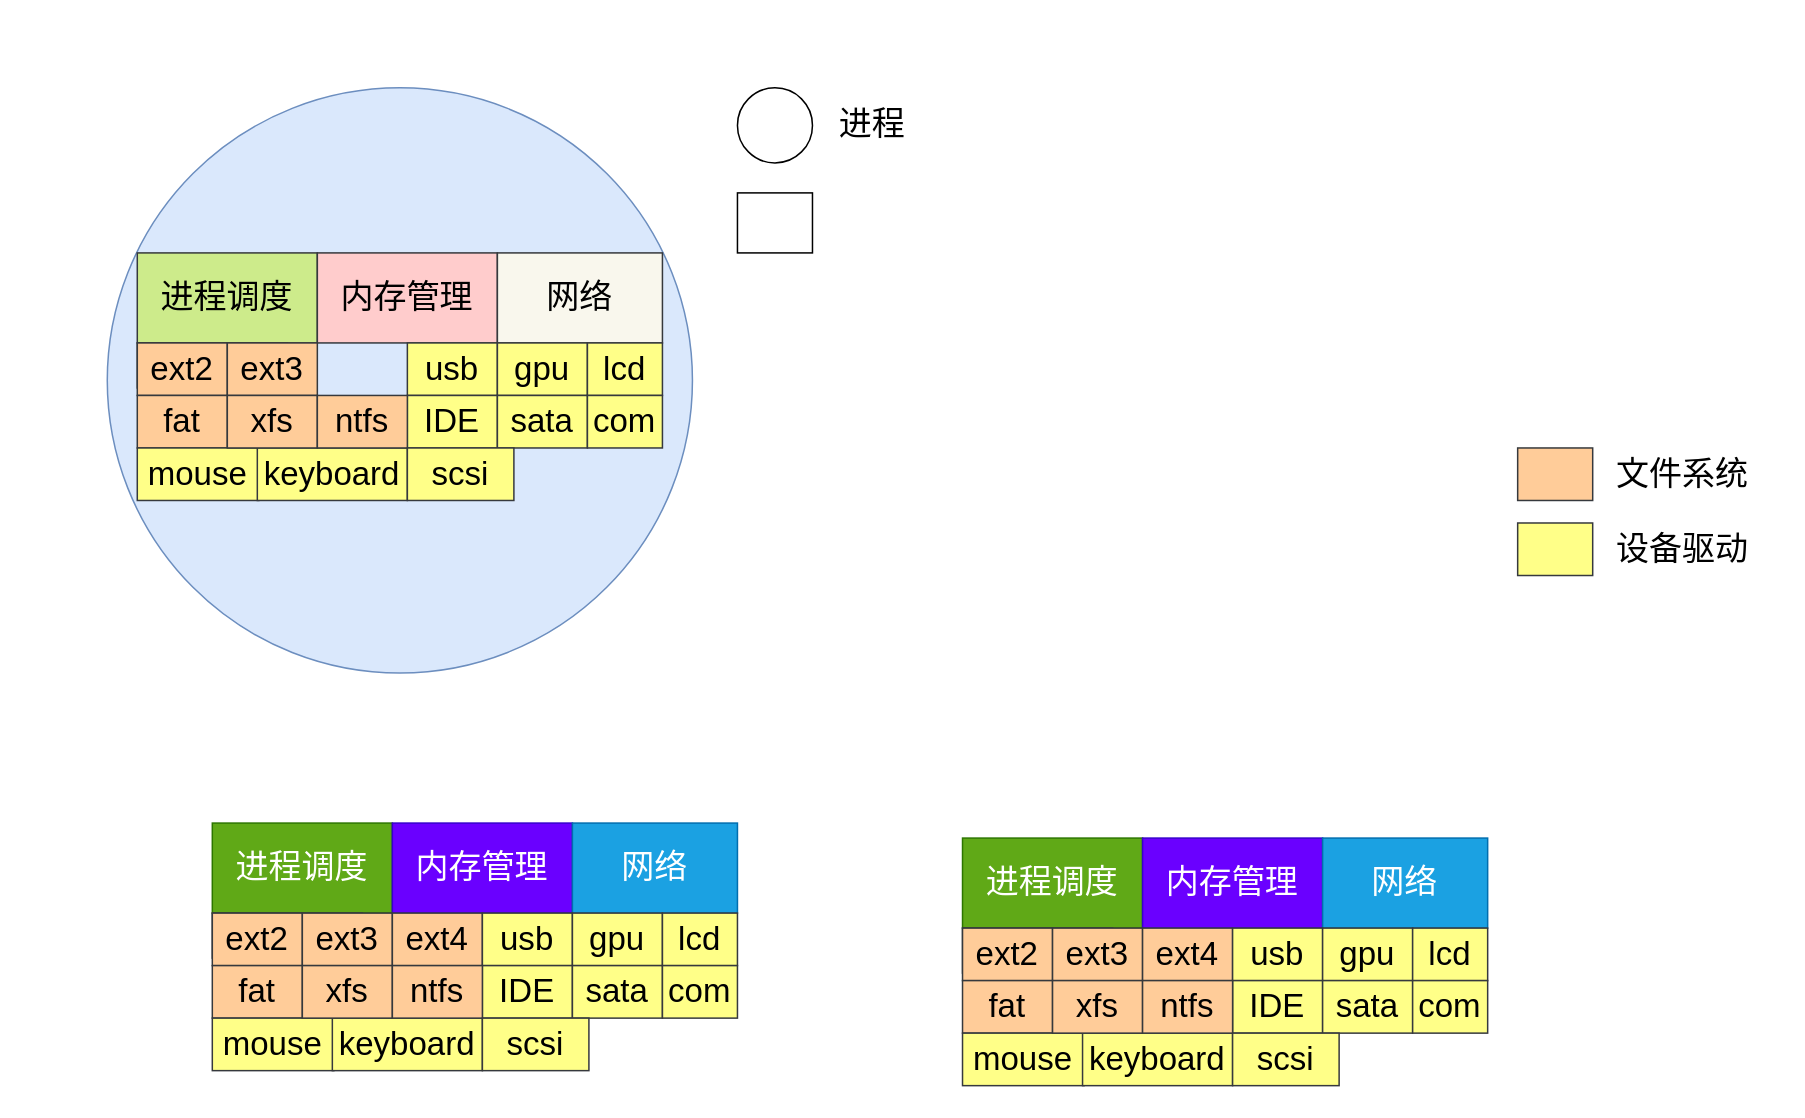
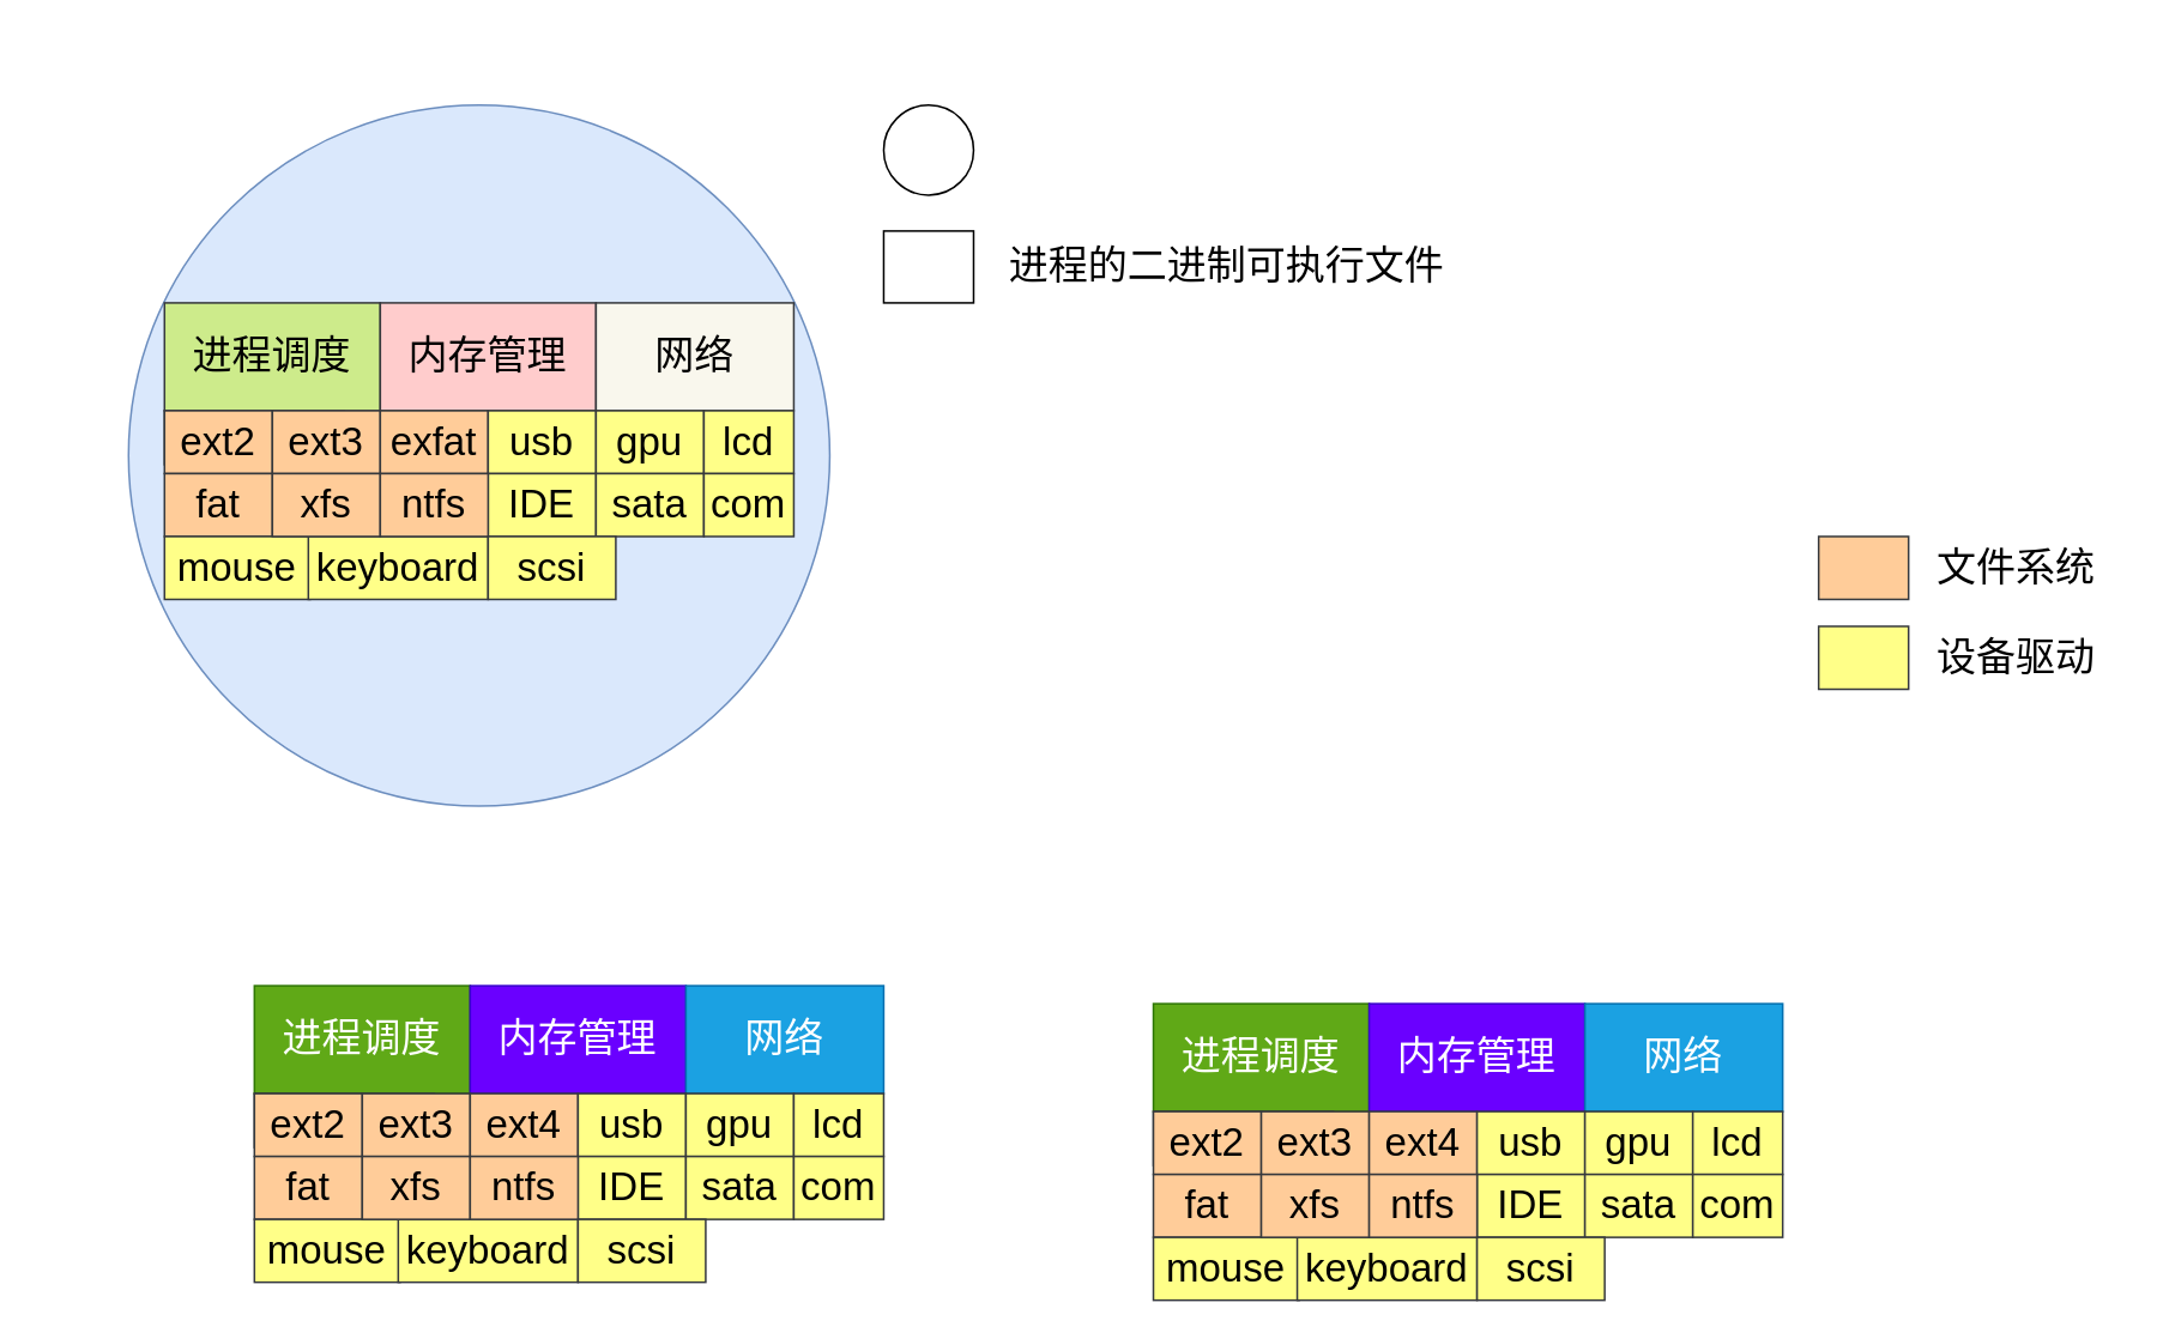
  <mxCell id="0" />
  <mxCell id="1" parent="0" />
  <mxCell id="2" value="" style="rounded=0;whiteSpace=wrap;html=1;fontSize=22;fontColor=#000000;fillColor=none;strokeColor=none;" vertex="1" parent="1"><mxGeometry x="20" y="20.5" width="850" height="450" as="geometry" /></mxCell>
  <mxCell id="3" value="" style="ellipse;whiteSpace=wrap;html=1;aspect=fixed;fontSize=22;fillColor=#dae8fc;strokeColor=#6c8ebf;" vertex="1" parent="1"><mxGeometry x="71" y="58" width="390" height="390" as="geometry" /></mxCell>
  <mxCell id="4" value="" style="ellipse;whiteSpace=wrap;html=1;aspect=fixed;fontSize=22;" vertex="1" parent="1"><mxGeometry x="491" y="58" width="50" height="50" as="geometry" /></mxCell>
- <mxCell id="5" value="进程" style="text;html=1;strokeColor=none;fillColor=none;align=center;verticalAlign=middle;whiteSpace=wrap;rounded=0;fontSize=22;" vertex="1" parent="1"><mxGeometry x="541" y="68" width="80" height="30" as="geometry" /></mxCell>
  <mxCell id="6" value="" style="rounded=0;whiteSpace=wrap;html=1;" vertex="1" parent="1"><mxGeometry x="491" y="128" width="50" height="40" as="geometry" /></mxCell>
+ <mxCell id="7" value="进程的二进制可执行文件" style="text;html=1;strokeColor=none;fillColor=none;align=center;verticalAlign=middle;whiteSpace=wrap;rounded=0;fontSize=22;" vertex="1" parent="1"><mxGeometry x="541.5" y="133" width="280" height="30" as="geometry" /></mxCell>
  <mxCell id="8" value="&lt;font style=&quot;font-size: 22px&quot;&gt;进程调度&lt;/font&gt;" style="rounded=0;whiteSpace=wrap;html=1;fillColor=#60a917;fontColor=#ffffff;strokeColor=#2D7600;" vertex="1" parent="1"><mxGeometry x="641" y="558" width="120" height="60" as="geometry" /></mxCell>
  <mxCell id="9" value="&lt;font style=&quot;font-size: 22px&quot;&gt;内存管理&lt;/font&gt;" style="rounded=0;whiteSpace=wrap;html=1;fillColor=#6a00ff;fontColor=#ffffff;strokeColor=#3700CC;" vertex="1" parent="1"><mxGeometry x="761" y="558" width="120" height="60" as="geometry" /></mxCell>
  <mxCell id="10" value="&lt;span style=&quot;font-size: 22px&quot;&gt;网络&lt;/span&gt;" style="rounded=0;whiteSpace=wrap;html=1;fillColor=#1ba1e2;fontColor=#ffffff;strokeColor=#006EAF;" vertex="1" parent="1"><mxGeometry x="881" y="558" width="110" height="60" as="geometry" /></mxCell>
  <mxCell id="11" value="&lt;font color=&quot;#ffffff&quot;&gt;文件系统&lt;/font&gt;" style="text;html=1;strokeColor=#36393d;fillColor=#ffcc99;align=center;verticalAlign=middle;whiteSpace=wrap;rounded=0;fontSize=22;" vertex="1" parent="1"><mxGeometry x="641" y="618" width="100" height="30" as="geometry" /></mxCell>
  <mxCell id="12" value="ext2" style="rounded=0;whiteSpace=wrap;html=1;fontSize=22;fillColor=#ffcc99;strokeColor=#36393d;" vertex="1" parent="1"><mxGeometry x="641" y="618" width="60" height="35" as="geometry" /></mxCell>
  <mxCell id="13" value="ext3" style="rounded=0;whiteSpace=wrap;html=1;fontSize=22;fillColor=#ffcc99;strokeColor=#36393d;" vertex="1" parent="1"><mxGeometry x="701" y="618" width="60" height="35" as="geometry" /></mxCell>
  <mxCell id="14" value="ext4" style="rounded=0;whiteSpace=wrap;html=1;fontSize=22;fillColor=#ffcc99;strokeColor=#36393d;" vertex="1" parent="1"><mxGeometry x="761" y="618" width="60" height="35" as="geometry" /></mxCell>
  <mxCell id="15" value="fat" style="rounded=0;whiteSpace=wrap;html=1;fontSize=22;fillColor=#ffcc99;strokeColor=#36393d;" vertex="1" parent="1"><mxGeometry x="641" y="653" width="60" height="35" as="geometry" /></mxCell>
  <mxCell id="16" value="&lt;font color=&quot;#ffffff&quot;&gt;设备驱动&lt;/font&gt;" style="text;html=1;strokeColor=none;fillColor=none;align=center;verticalAlign=middle;whiteSpace=wrap;rounded=0;fontSize=22;" vertex="1" parent="1"><mxGeometry x="830" y="618" width="100" height="30" as="geometry" /></mxCell>
  <mxCell id="17" value="usb" style="rounded=0;whiteSpace=wrap;html=1;fontSize=22;fillColor=#ffff88;strokeColor=#36393d;" vertex="1" parent="1"><mxGeometry x="821" y="618" width="60" height="35" as="geometry" /></mxCell>
  <mxCell id="18" value="gpu" style="rounded=0;whiteSpace=wrap;html=1;fontSize=22;fillColor=#ffff88;strokeColor=#36393d;" vertex="1" parent="1"><mxGeometry x="881" y="618" width="60" height="35" as="geometry" /></mxCell>
  <mxCell id="19" value="IDE" style="rounded=0;whiteSpace=wrap;html=1;fontSize=22;fillColor=#ffff88;strokeColor=#36393d;" vertex="1" parent="1"><mxGeometry x="821" y="653" width="60" height="35" as="geometry" /></mxCell>
  <mxCell id="20" value="mouse" style="rounded=0;whiteSpace=wrap;html=1;fontSize=22;fillColor=#ffff88;strokeColor=#36393d;" vertex="1" parent="1"><mxGeometry x="641" y="688" width="81" height="35" as="geometry" /></mxCell>
  <mxCell id="21" value="keyboard" style="rounded=0;whiteSpace=wrap;html=1;fontSize=22;fillColor=#ffff88;strokeColor=#36393d;" vertex="1" parent="1"><mxGeometry x="721" y="688" width="100" height="35" as="geometry" /></mxCell>
  <mxCell id="22" value="xfs" style="rounded=0;whiteSpace=wrap;html=1;fontSize=22;fillColor=#ffcc99;strokeColor=#36393d;" vertex="1" parent="1"><mxGeometry x="701" y="653" width="60" height="35" as="geometry" /></mxCell>
  <mxCell id="23" value="ntfs" style="rounded=0;whiteSpace=wrap;html=1;fontSize=22;fillColor=#ffcc99;strokeColor=#36393d;" vertex="1" parent="1"><mxGeometry x="761" y="653" width="60" height="35" as="geometry" /></mxCell>
  <mxCell id="24" value="sata" style="rounded=0;whiteSpace=wrap;html=1;fontSize=22;fillColor=#ffff88;strokeColor=#36393d;" vertex="1" parent="1"><mxGeometry x="881" y="653" width="60" height="35" as="geometry" /></mxCell>
  <mxCell id="25" value="lcd" style="rounded=0;whiteSpace=wrap;html=1;fontSize=22;fillColor=#ffff88;strokeColor=#36393d;" vertex="1" parent="1"><mxGeometry x="941" y="618" width="50" height="35" as="geometry" /></mxCell>
  <mxCell id="26" value="scsi" style="rounded=0;whiteSpace=wrap;html=1;fontSize=22;fillColor=#ffff88;strokeColor=#36393d;" vertex="1" parent="1"><mxGeometry x="821" y="688" width="71" height="35" as="geometry" /></mxCell>
  <mxCell id="27" value="" style="rounded=0;whiteSpace=wrap;html=1;fontSize=22;fillColor=#ffcc99;strokeColor=#36393d;" vertex="1" parent="1"><mxGeometry x="1011" y="298" width="50" height="35" as="geometry" /></mxCell>
  <mxCell id="28" value="文件系统" style="text;html=1;strokeColor=none;fillColor=none;align=center;verticalAlign=middle;whiteSpace=wrap;rounded=0;fontSize=22;" vertex="1" parent="1"><mxGeometry x="1061" y="300.5" width="120" height="30" as="geometry" /></mxCell>
  <mxCell id="29" value="" style="rounded=0;whiteSpace=wrap;html=1;fontSize=22;fillColor=#ffff88;strokeColor=#36393d;" vertex="1" parent="1"><mxGeometry x="1011" y="348" width="50" height="35" as="geometry" /></mxCell>
  <mxCell id="30" value="设备驱动" style="text;html=1;strokeColor=none;fillColor=none;align=center;verticalAlign=middle;whiteSpace=wrap;rounded=0;fontSize=22;" vertex="1" parent="1"><mxGeometry x="1061" y="350.5" width="120" height="30" as="geometry" /></mxCell>
  <mxCell id="31" value="com" style="rounded=0;whiteSpace=wrap;html=1;fontSize=22;fillColor=#ffff88;strokeColor=#36393d;" vertex="1" parent="1"><mxGeometry x="941" y="653" width="50" height="35" as="geometry" /></mxCell>
  <mxCell id="32" value="&lt;font style=&quot;font-size: 22px&quot;&gt;进程调度&lt;/font&gt;" style="rounded=0;whiteSpace=wrap;html=1;fillColor=#60a917;fontColor=#ffffff;strokeColor=#2D7600;" vertex="1" parent="1"><mxGeometry x="141" y="548" width="120" height="60" as="geometry" /></mxCell>
  <mxCell id="33" value="&lt;font style=&quot;font-size: 22px&quot;&gt;内存管理&lt;/font&gt;" style="rounded=0;whiteSpace=wrap;html=1;fillColor=#6a00ff;fontColor=#ffffff;strokeColor=#3700CC;" vertex="1" parent="1"><mxGeometry x="261" y="548" width="120" height="60" as="geometry" /></mxCell>
  <mxCell id="34" value="&lt;span style=&quot;font-size: 22px&quot;&gt;网络&lt;/span&gt;" style="rounded=0;whiteSpace=wrap;html=1;fillColor=#1ba1e2;fontColor=#ffffff;strokeColor=#006EAF;" vertex="1" parent="1"><mxGeometry x="381" y="548" width="110" height="60" as="geometry" /></mxCell>
  <mxCell id="35" value="&lt;font color=&quot;#ffffff&quot;&gt;文件系统&lt;/font&gt;" style="text;html=1;strokeColor=#36393d;fillColor=#ffcc99;align=center;verticalAlign=middle;whiteSpace=wrap;rounded=0;fontSize=22;" vertex="1" parent="1"><mxGeometry x="141" y="608" width="100" height="30" as="geometry" /></mxCell>
  <mxCell id="36" value="ext2" style="rounded=0;whiteSpace=wrap;html=1;fontSize=22;fillColor=#ffcc99;strokeColor=#36393d;" vertex="1" parent="1"><mxGeometry x="141" y="608" width="60" height="35" as="geometry" /></mxCell>
  <mxCell id="37" value="ext3" style="rounded=0;whiteSpace=wrap;html=1;fontSize=22;fillColor=#ffcc99;strokeColor=#36393d;" vertex="1" parent="1"><mxGeometry x="201" y="608" width="60" height="35" as="geometry" /></mxCell>
  <mxCell id="38" value="ext4" style="rounded=0;whiteSpace=wrap;html=1;fontSize=22;fillColor=#ffcc99;strokeColor=#36393d;" vertex="1" parent="1"><mxGeometry x="261" y="608" width="60" height="35" as="geometry" /></mxCell>
  <mxCell id="39" value="fat" style="rounded=0;whiteSpace=wrap;html=1;fontSize=22;fillColor=#ffcc99;strokeColor=#36393d;" vertex="1" parent="1"><mxGeometry x="141" y="643" width="60" height="35" as="geometry" /></mxCell>
  <mxCell id="40" value="&lt;font color=&quot;#ffffff&quot;&gt;设备驱动&lt;/font&gt;" style="text;html=1;strokeColor=none;fillColor=none;align=center;verticalAlign=middle;whiteSpace=wrap;rounded=0;fontSize=22;" vertex="1" parent="1"><mxGeometry x="330" y="608" width="100" height="30" as="geometry" /></mxCell>
  <mxCell id="41" value="usb" style="rounded=0;whiteSpace=wrap;html=1;fontSize=22;fillColor=#ffff88;strokeColor=#36393d;" vertex="1" parent="1"><mxGeometry x="321" y="608" width="60" height="35" as="geometry" /></mxCell>
  <mxCell id="42" value="gpu" style="rounded=0;whiteSpace=wrap;html=1;fontSize=22;fillColor=#ffff88;strokeColor=#36393d;" vertex="1" parent="1"><mxGeometry x="381" y="608" width="60" height="35" as="geometry" /></mxCell>
  <mxCell id="43" value="IDE" style="rounded=0;whiteSpace=wrap;html=1;fontSize=22;fillColor=#ffff88;strokeColor=#36393d;" vertex="1" parent="1"><mxGeometry x="321" y="643" width="60" height="35" as="geometry" /></mxCell>
  <mxCell id="44" value="mouse" style="rounded=0;whiteSpace=wrap;html=1;fontSize=22;fillColor=#ffff88;strokeColor=#36393d;" vertex="1" parent="1"><mxGeometry x="141" y="678" width="81" height="35" as="geometry" /></mxCell>
  <mxCell id="45" value="keyboard" style="rounded=0;whiteSpace=wrap;html=1;fontSize=22;fillColor=#ffff88;strokeColor=#36393d;" vertex="1" parent="1"><mxGeometry x="221" y="678" width="100" height="35" as="geometry" /></mxCell>
  <mxCell id="46" value="xfs" style="rounded=0;whiteSpace=wrap;html=1;fontSize=22;fillColor=#ffcc99;strokeColor=#36393d;" vertex="1" parent="1"><mxGeometry x="201" y="643" width="60" height="35" as="geometry" /></mxCell>
  <mxCell id="47" value="ntfs" style="rounded=0;whiteSpace=wrap;html=1;fontSize=22;fillColor=#ffcc99;strokeColor=#36393d;" vertex="1" parent="1"><mxGeometry x="261" y="643" width="60" height="35" as="geometry" /></mxCell>
  <mxCell id="48" value="sata" style="rounded=0;whiteSpace=wrap;html=1;fontSize=22;fillColor=#ffff88;strokeColor=#36393d;" vertex="1" parent="1"><mxGeometry x="381" y="643" width="60" height="35" as="geometry" /></mxCell>
  <mxCell id="49" value="lcd" style="rounded=0;whiteSpace=wrap;html=1;fontSize=22;fillColor=#ffff88;strokeColor=#36393d;" vertex="1" parent="1"><mxGeometry x="441" y="608" width="50" height="35" as="geometry" /></mxCell>
  <mxCell id="50" value="scsi" style="rounded=0;whiteSpace=wrap;html=1;fontSize=22;fillColor=#ffff88;strokeColor=#36393d;" vertex="1" parent="1"><mxGeometry x="321" y="678" width="71" height="35" as="geometry" /></mxCell>
  <mxCell id="51" value="com" style="rounded=0;whiteSpace=wrap;html=1;fontSize=22;fillColor=#ffff88;strokeColor=#36393d;" vertex="1" parent="1"><mxGeometry x="441" y="643" width="50" height="35" as="geometry" /></mxCell>
  <mxCell id="52" value="&lt;font style=&quot;font-size: 22px&quot;&gt;进程调度&lt;/font&gt;" style="rounded=0;whiteSpace=wrap;html=1;fillColor=#cdeb8b;strokeColor=#36393d;" vertex="1" parent="1"><mxGeometry x="91" y="168" width="120" height="60" as="geometry" /></mxCell>
  <mxCell id="53" value="&lt;font style=&quot;font-size: 22px&quot;&gt;内存管理&lt;/font&gt;" style="rounded=0;whiteSpace=wrap;html=1;fillColor=#ffcccc;strokeColor=#36393d;" vertex="1" parent="1"><mxGeometry x="211" y="168" width="120" height="60" as="geometry" /></mxCell>
  <mxCell id="54" value="&lt;span style=&quot;font-size: 22px&quot;&gt;网络&lt;/span&gt;" style="rounded=0;whiteSpace=wrap;html=1;fillColor=#f9f7ed;strokeColor=#36393d;" vertex="1" parent="1"><mxGeometry x="331" y="168" width="110" height="60" as="geometry" /></mxCell>
  <mxCell id="55" value="&lt;font color=&quot;#ffffff&quot;&gt;文件系统&lt;/font&gt;" style="text;html=1;strokeColor=#36393d;fillColor=#ffcc99;align=center;verticalAlign=middle;whiteSpace=wrap;rounded=0;fontSize=22;" vertex="1" parent="1"><mxGeometry x="91" y="228" width="100" height="30" as="geometry" /></mxCell>
  <mxCell id="56" value="ext2" style="rounded=0;whiteSpace=wrap;html=1;fontSize=22;fillColor=#ffcc99;strokeColor=#36393d;" vertex="1" parent="1"><mxGeometry x="91" y="228" width="60" height="35" as="geometry" /></mxCell>
  <mxCell id="57" value="ext3" style="rounded=0;whiteSpace=wrap;html=1;fontSize=22;fillColor=#ffcc99;strokeColor=#36393d;" vertex="1" parent="1"><mxGeometry x="151" y="228" width="60" height="35" as="geometry" /></mxCell>
+ <mxCell id="58" value="exfat" style="rounded=0;whiteSpace=wrap;html=1;fontSize=22;fillColor=#ffcc99;strokeColor=#36393d;" vertex="1" parent="1"><mxGeometry x="211" y="228" width="60" height="35" as="geometry" /></mxCell>
  <mxCell id="59" value="fat" style="rounded=0;whiteSpace=wrap;html=1;fontSize=22;fillColor=#ffcc99;strokeColor=#36393d;" vertex="1" parent="1"><mxGeometry x="91" y="263" width="60" height="35" as="geometry" /></mxCell>
  <mxCell id="60" value="&lt;font color=&quot;#ffffff&quot;&gt;设备驱动&lt;/font&gt;" style="text;html=1;strokeColor=none;fillColor=none;align=center;verticalAlign=middle;whiteSpace=wrap;rounded=0;fontSize=22;" vertex="1" parent="1"><mxGeometry x="280" y="228" width="100" height="30" as="geometry" /></mxCell>
  <mxCell id="61" value="usb" style="rounded=0;whiteSpace=wrap;html=1;fontSize=22;fillColor=#ffff88;strokeColor=#36393d;" vertex="1" parent="1"><mxGeometry x="271" y="228" width="60" height="35" as="geometry" /></mxCell>
  <mxCell id="62" value="gpu" style="rounded=0;whiteSpace=wrap;html=1;fontSize=22;fillColor=#ffff88;strokeColor=#36393d;" vertex="1" parent="1"><mxGeometry x="331" y="228" width="60" height="35" as="geometry" /></mxCell>
  <mxCell id="63" value="IDE" style="rounded=0;whiteSpace=wrap;html=1;fontSize=22;fillColor=#ffff88;strokeColor=#36393d;" vertex="1" parent="1"><mxGeometry x="271" y="263" width="60" height="35" as="geometry" /></mxCell>
  <mxCell id="64" value="mouse" style="rounded=0;whiteSpace=wrap;html=1;fontSize=22;fillColor=#ffff88;strokeColor=#36393d;" vertex="1" parent="1"><mxGeometry x="91" y="298" width="81" height="35" as="geometry" /></mxCell>
  <mxCell id="65" value="keyboard" style="rounded=0;whiteSpace=wrap;html=1;fontSize=22;fillColor=#ffff88;strokeColor=#36393d;" vertex="1" parent="1"><mxGeometry x="171" y="298" width="100" height="35" as="geometry" /></mxCell>
  <mxCell id="66" value="xfs" style="rounded=0;whiteSpace=wrap;html=1;fontSize=22;fillColor=#ffcc99;strokeColor=#36393d;" vertex="1" parent="1"><mxGeometry x="151" y="263" width="60" height="35" as="geometry" /></mxCell>
  <mxCell id="67" value="ntfs" style="rounded=0;whiteSpace=wrap;html=1;fontSize=22;fillColor=#ffcc99;strokeColor=#36393d;" vertex="1" parent="1"><mxGeometry x="211" y="263" width="60" height="35" as="geometry" /></mxCell>
  <mxCell id="68" value="sata" style="rounded=0;whiteSpace=wrap;html=1;fontSize=22;fillColor=#ffff88;strokeColor=#36393d;" vertex="1" parent="1"><mxGeometry x="331" y="263" width="60" height="35" as="geometry" /></mxCell>
  <mxCell id="69" value="lcd" style="rounded=0;whiteSpace=wrap;html=1;fontSize=22;fillColor=#ffff88;strokeColor=#36393d;" vertex="1" parent="1"><mxGeometry x="391" y="228" width="50" height="35" as="geometry" /></mxCell>
  <mxCell id="70" value="scsi" style="rounded=0;whiteSpace=wrap;html=1;fontSize=22;fillColor=#ffff88;strokeColor=#36393d;" vertex="1" parent="1"><mxGeometry x="271" y="298" width="71" height="35" as="geometry" /></mxCell>
  <mxCell id="71" value="com" style="rounded=0;whiteSpace=wrap;html=1;fontSize=22;fillColor=#ffff88;strokeColor=#36393d;" vertex="1" parent="1"><mxGeometry x="391" y="263" width="50" height="35" as="geometry" /></mxCell>
